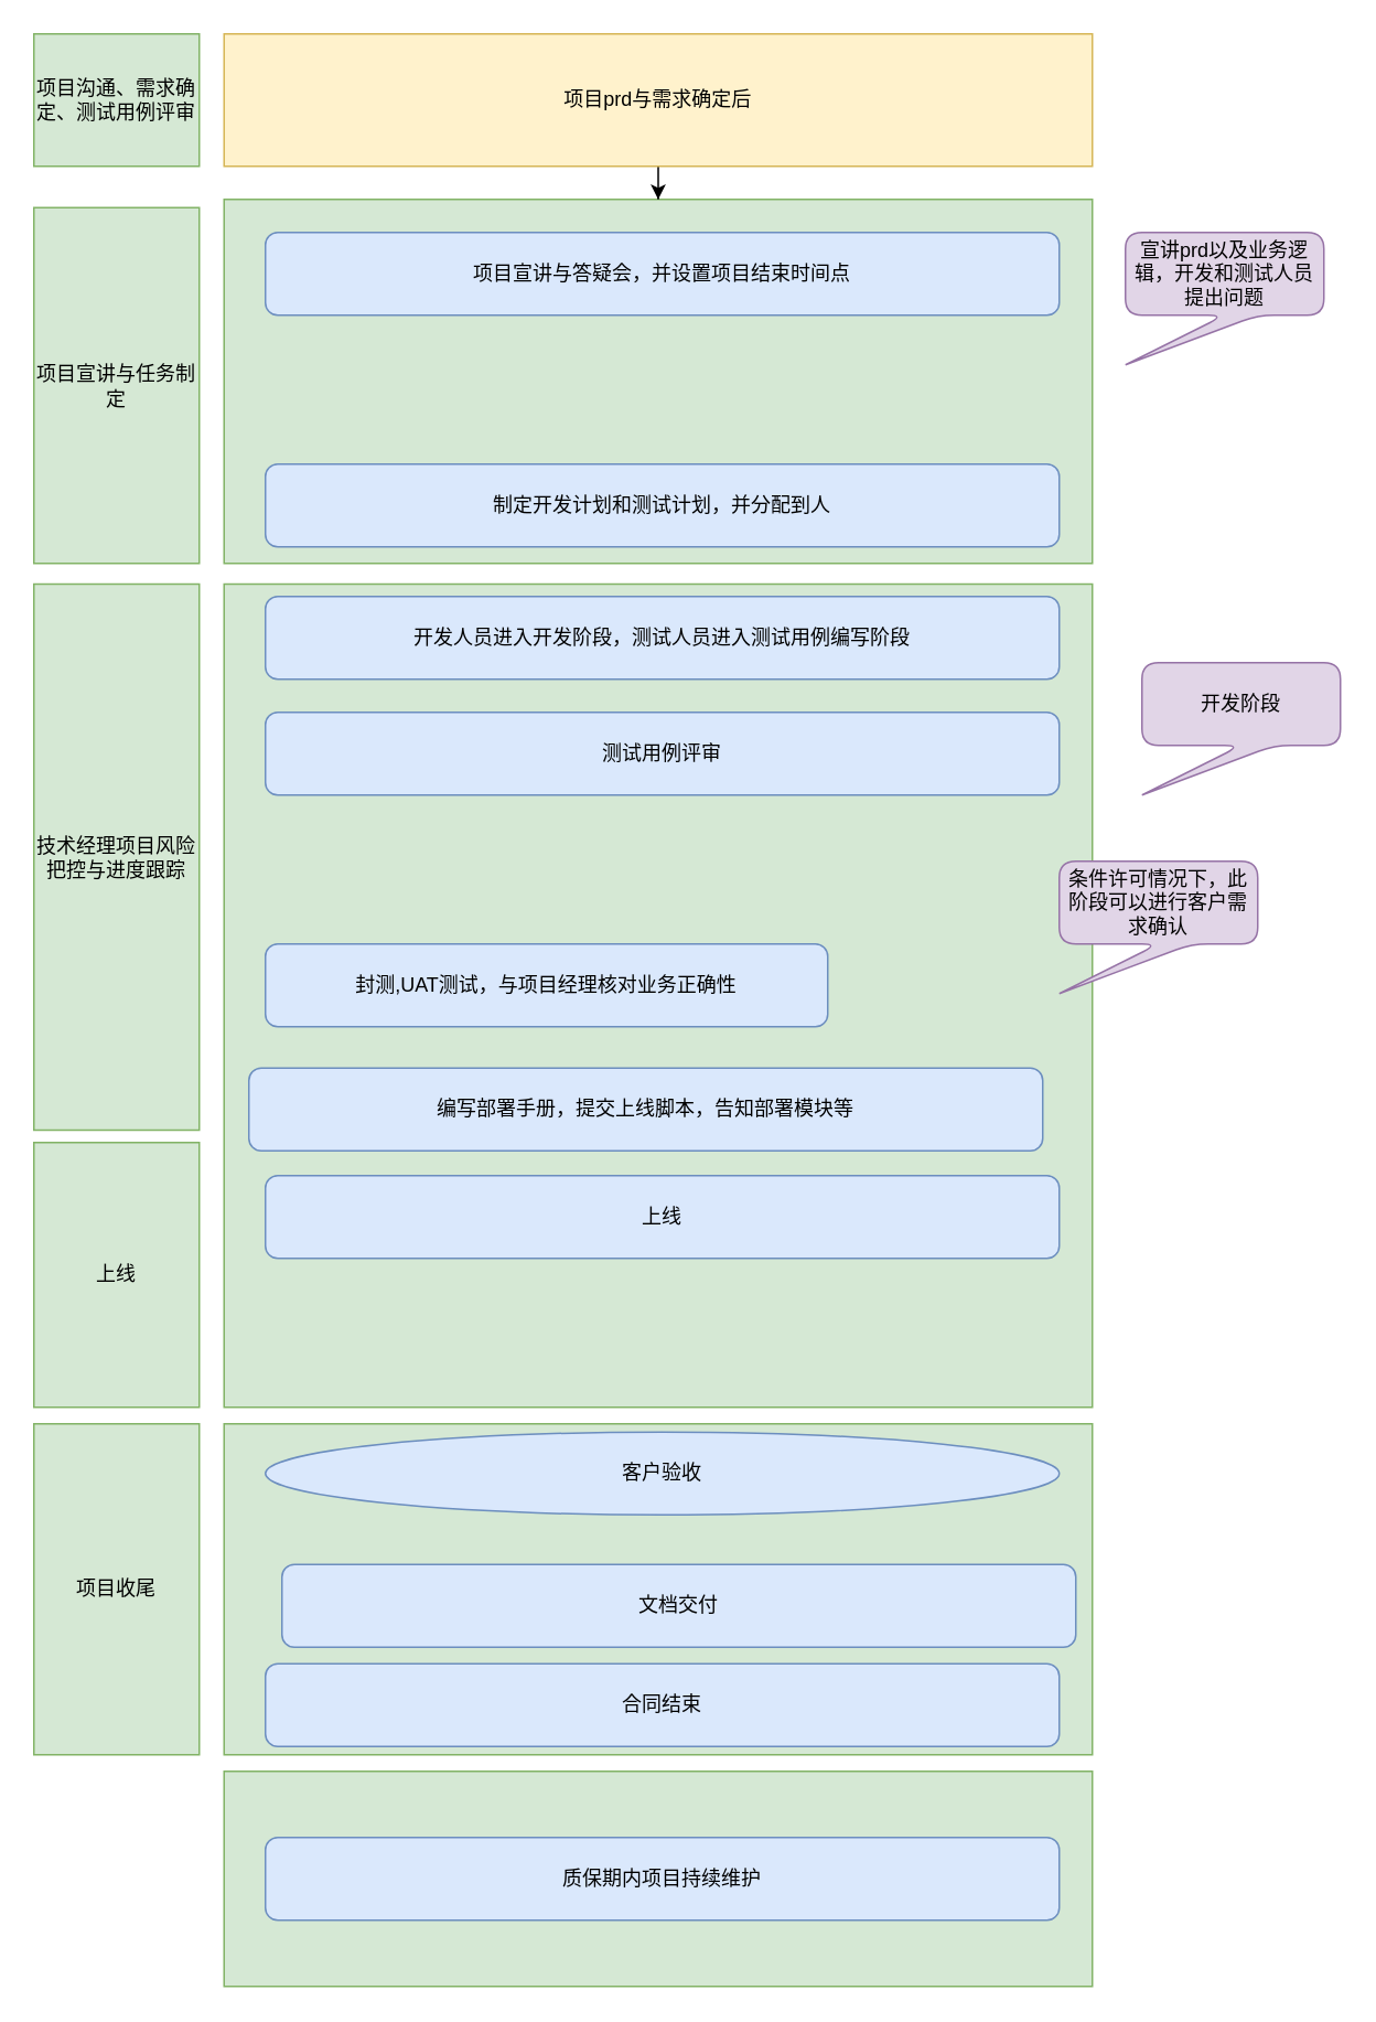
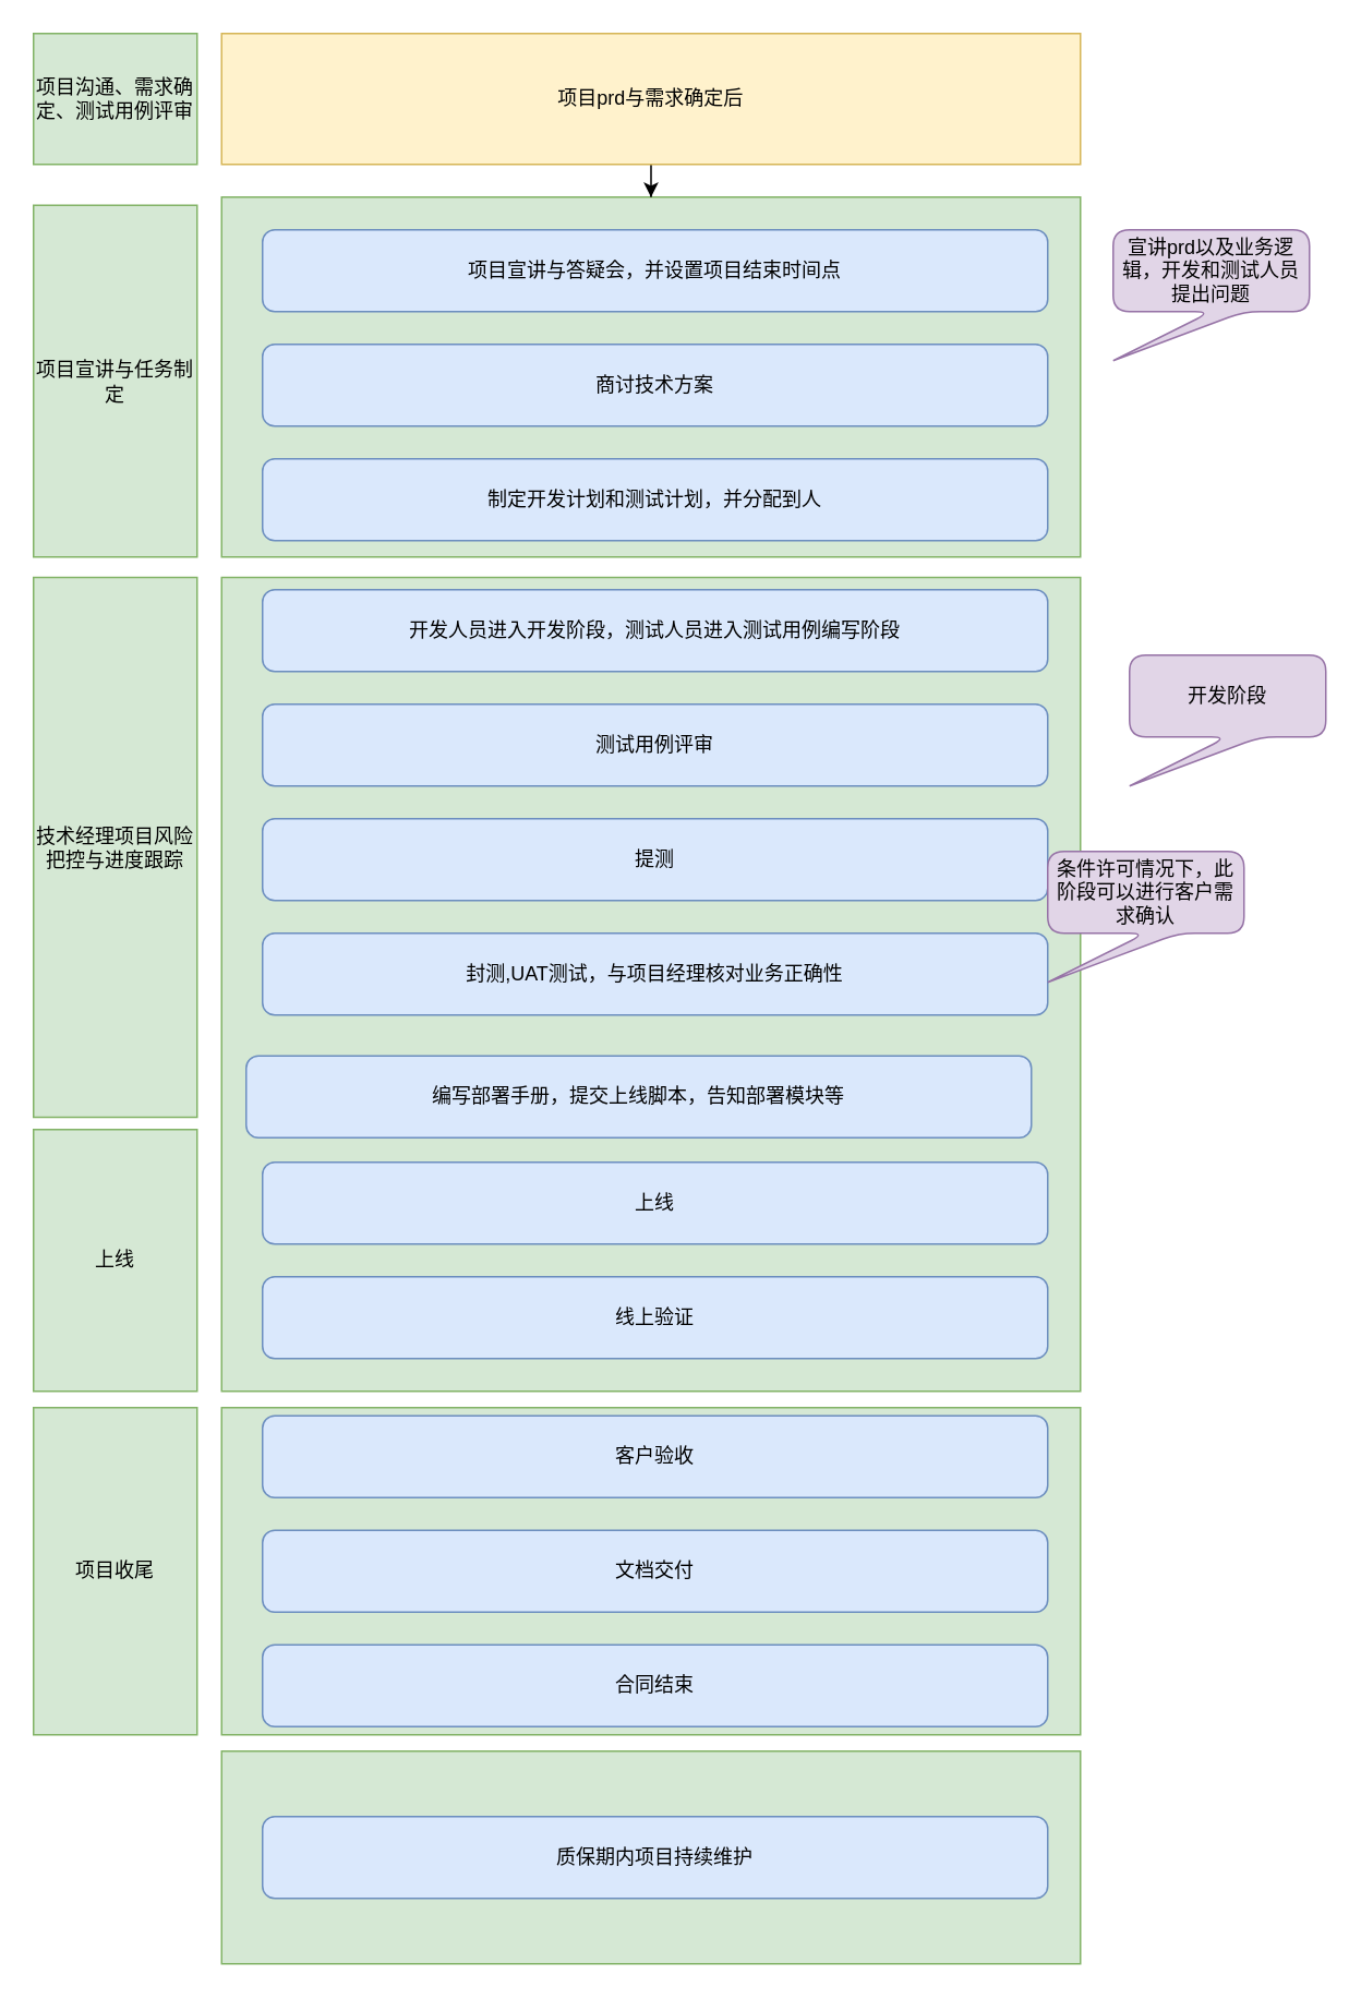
  <mxCell id="0" />
  <mxCell id="1" parent="0" />
  <mxCell id="2" value="" style="rounded=0;whiteSpace=wrap;html=1;fillColor=#d5e8d4;strokeColor=#82b366;" parent="1" vertex="1"><mxGeometry x="135" y="860" width="525" height="200" as="geometry" /></mxCell>
  <mxCell id="3" value="" style="rounded=0;whiteSpace=wrap;html=1;fillColor=#d5e8d4;strokeColor=#82b366;" parent="1" vertex="1"><mxGeometry x="135" y="120" width="525" height="220" as="geometry" /></mxCell>
  <mxCell id="4" value="" style="rounded=0;whiteSpace=wrap;html=1;fillColor=#d5e8d4;strokeColor=#82b366;" parent="1" vertex="1"><mxGeometry x="135" y="352.5" width="525" height="497.5" as="geometry" /></mxCell>
  <mxCell id="5" style="edgeStyle=orthogonalEdgeStyle;rounded=0;orthogonalLoop=1;jettySize=auto;html=1;entryX=0.5;entryY=0;entryDx=0;entryDy=0;" parent="1" source="6" target="3" edge="1"><mxGeometry relative="1" as="geometry" /></mxCell>
  <mxCell id="6" value="项目prd与需求确定后" style="rounded=0;whiteSpace=wrap;html=1;fillColor=#fff2cc;strokeColor=#d6b656;" parent="1" vertex="1"><mxGeometry x="135" y="20" width="525" height="80" as="geometry" /></mxCell>
  <mxCell id="7" value="项目宣讲与答疑会，并设置项目结束时间点" style="rounded=1;whiteSpace=wrap;html=1;fillColor=#dae8fc;strokeColor=#6c8ebf;" parent="1" vertex="1"><mxGeometry x="160" y="140" width="480" height="50" as="geometry" /></mxCell>
+ <mxCell id="8" value="商讨技术方案" style="rounded=1;whiteSpace=wrap;html=1;fillColor=#dae8fc;strokeColor=#6c8ebf;" parent="1" vertex="1"><mxGeometry x="160" y="210" width="480" height="50" as="geometry" /></mxCell>
  <mxCell id="9" value="宣讲prd以及业务逻辑，开发和测试人员提出问题" style="shape=callout;whiteSpace=wrap;html=1;perimeter=calloutPerimeter;position2=0;fillColor=#e1d5e7;strokeColor=#9673a6;gradientColor=none;rounded=1;" parent="1" vertex="1"><mxGeometry x="680" y="140" width="120" height="80" as="geometry" /></mxCell>
  <mxCell id="10" value="制定开发计划和测试计划，并分配到人" style="rounded=1;whiteSpace=wrap;html=1;fillColor=#dae8fc;strokeColor=#6c8ebf;" parent="1" vertex="1"><mxGeometry x="160" y="280" width="480" height="50" as="geometry" /></mxCell>
  <mxCell id="11" value="开发人员进入开发阶段，测试人员进入测试用例编写阶段" style="rounded=1;whiteSpace=wrap;html=1;fillColor=#dae8fc;strokeColor=#6c8ebf;" parent="1" vertex="1"><mxGeometry x="160" y="360" width="480" height="50" as="geometry" /></mxCell>
  <mxCell id="12" value="测试用例评审" style="rounded=1;whiteSpace=wrap;html=1;fillColor=#dae8fc;strokeColor=#6c8ebf;" parent="1" vertex="1"><mxGeometry x="160" y="430" width="480" height="50" as="geometry" /></mxCell>
  <mxCell id="13" value="项目沟通、需求确定、测试用例评审" style="rounded=0;whiteSpace=wrap;html=1;fillColor=#d5e8d4;strokeColor=#82b366;" parent="1" vertex="1"><mxGeometry x="20" y="20" width="100" height="80" as="geometry" /></mxCell>
  <mxCell id="14" value="项目宣讲与任务制定" style="rounded=0;whiteSpace=wrap;html=1;fillColor=#d5e8d4;strokeColor=#82b366;" parent="1" vertex="1"><mxGeometry x="20" y="125" width="100" height="215" as="geometry" /></mxCell>
  <mxCell id="15" value="技术经理项目风险把控与进度跟踪" style="rounded=0;whiteSpace=wrap;html=1;fillColor=#d5e8d4;strokeColor=#82b366;" parent="1" vertex="1"><mxGeometry x="20" y="352.5" width="100" height="330" as="geometry" /></mxCell>
+ <mxCell id="16" value="提测" style="rounded=1;whiteSpace=wrap;html=1;fillColor=#dae8fc;strokeColor=#6c8ebf;" parent="1" vertex="1"><mxGeometry x="160" y="500" width="480" height="50" as="geometry" /></mxCell>
  <mxCell id="17" value="开发阶段" style="shape=callout;whiteSpace=wrap;html=1;perimeter=calloutPerimeter;position2=0;fillColor=#e1d5e7;strokeColor=#9673a6;gradientColor=none;rounded=1;" parent="1" vertex="1"><mxGeometry x="690" y="400" width="120" height="80" as="geometry" /></mxCell>
- <mxCell id="18" value="封测,UAT测试，与项目经理核对业务正确性" style="rounded=1;whiteSpace=wrap;html=1;fillColor=#dae8fc;strokeColor=#6c8ebf;" parent="1" vertex="1"><mxGeometry x="160" y="570" width="340" height="50" as="geometry" /></mxCell>
+ <mxCell id="18" value="封测,UAT测试，与项目经理核对业务正确性" style="rounded=1;whiteSpace=wrap;html=1;fillColor=#dae8fc;strokeColor=#6c8ebf;" parent="1" vertex="1"><mxGeometry x="160" y="570" width="480" height="50" as="geometry" /></mxCell>
  <mxCell id="19" value="编写部署手册，提交上线脚本，告知部署模块等" style="rounded=1;whiteSpace=wrap;html=1;fillColor=#dae8fc;strokeColor=#6c8ebf;" parent="1" vertex="1"><mxGeometry x="150" y="645" width="480" height="50" as="geometry" /></mxCell>
  <mxCell id="20" value="上线" style="rounded=1;whiteSpace=wrap;html=1;fillColor=#dae8fc;strokeColor=#6c8ebf;" parent="1" vertex="1"><mxGeometry x="160" y="710" width="480" height="50" as="geometry" /></mxCell>
+ <mxCell id="21" value="线上验证" style="rounded=1;whiteSpace=wrap;html=1;fillColor=#dae8fc;strokeColor=#6c8ebf;" parent="1" vertex="1"><mxGeometry x="160" y="780" width="480" height="50" as="geometry" /></mxCell>
  <mxCell id="22" value="上线" style="rounded=0;whiteSpace=wrap;html=1;fillColor=#d5e8d4;strokeColor=#82b366;" parent="1" vertex="1"><mxGeometry x="20" y="690" width="100" height="160" as="geometry" /></mxCell>
- <mxCell id="23" value="客户验收" style="ellipse;whiteSpace=wrap;html=1;fillColor=#dae8fc;strokeColor=#6c8ebf;" parent="1" vertex="1"><mxGeometry x="160" y="865" width="480" height="50" as="geometry" /></mxCell>
- <mxCell id="24" value="文档交付" style="rounded=1;whiteSpace=wrap;html=1;fillColor=#dae8fc;strokeColor=#6c8ebf;" parent="1" vertex="1"><mxGeometry x="170" y="945" width="480" height="50" as="geometry" /></mxCell>
+ <mxCell id="23" value="客户验收" style="rounded=1;whiteSpace=wrap;html=1;fillColor=#dae8fc;strokeColor=#6c8ebf;" parent="1" vertex="1"><mxGeometry x="160" y="865" width="480" height="50" as="geometry" /></mxCell>
+ <mxCell id="24" value="文档交付" style="rounded=1;whiteSpace=wrap;html=1;fillColor=#dae8fc;strokeColor=#6c8ebf;" parent="1" vertex="1"><mxGeometry x="160" y="935" width="480" height="50" as="geometry" /></mxCell>
  <mxCell id="25" value="合同结束" style="rounded=1;whiteSpace=wrap;html=1;fillColor=#dae8fc;strokeColor=#6c8ebf;" parent="1" vertex="1"><mxGeometry x="160" y="1005" width="480" height="50" as="geometry" /></mxCell>
  <mxCell id="26" value="项目收尾" style="rounded=0;whiteSpace=wrap;html=1;fillColor=#d5e8d4;strokeColor=#82b366;" parent="1" vertex="1"><mxGeometry x="20" y="860" width="100" height="200" as="geometry" /></mxCell>
  <mxCell id="27" value="条件许可情况下，此阶段可以进行客户需求确认" style="shape=callout;whiteSpace=wrap;html=1;perimeter=calloutPerimeter;position2=0;fillColor=#e1d5e7;strokeColor=#9673a6;gradientColor=none;rounded=1;" parent="1" vertex="1"><mxGeometry x="640" y="520" width="120" height="80" as="geometry" /></mxCell>
  <mxCell id="28" value="" style="rounded=0;whiteSpace=wrap;html=1;fillColor=#d5e8d4;strokeColor=#82b366;" parent="1" vertex="1"><mxGeometry x="135" y="1070" width="525" height="130" as="geometry" /></mxCell>
  <mxCell id="29" value="质保期内项目持续维护" style="rounded=1;whiteSpace=wrap;html=1;fillColor=#dae8fc;strokeColor=#6c8ebf;" parent="1" vertex="1"><mxGeometry x="160" y="1110" width="480" height="50" as="geometry" /></mxCell>
